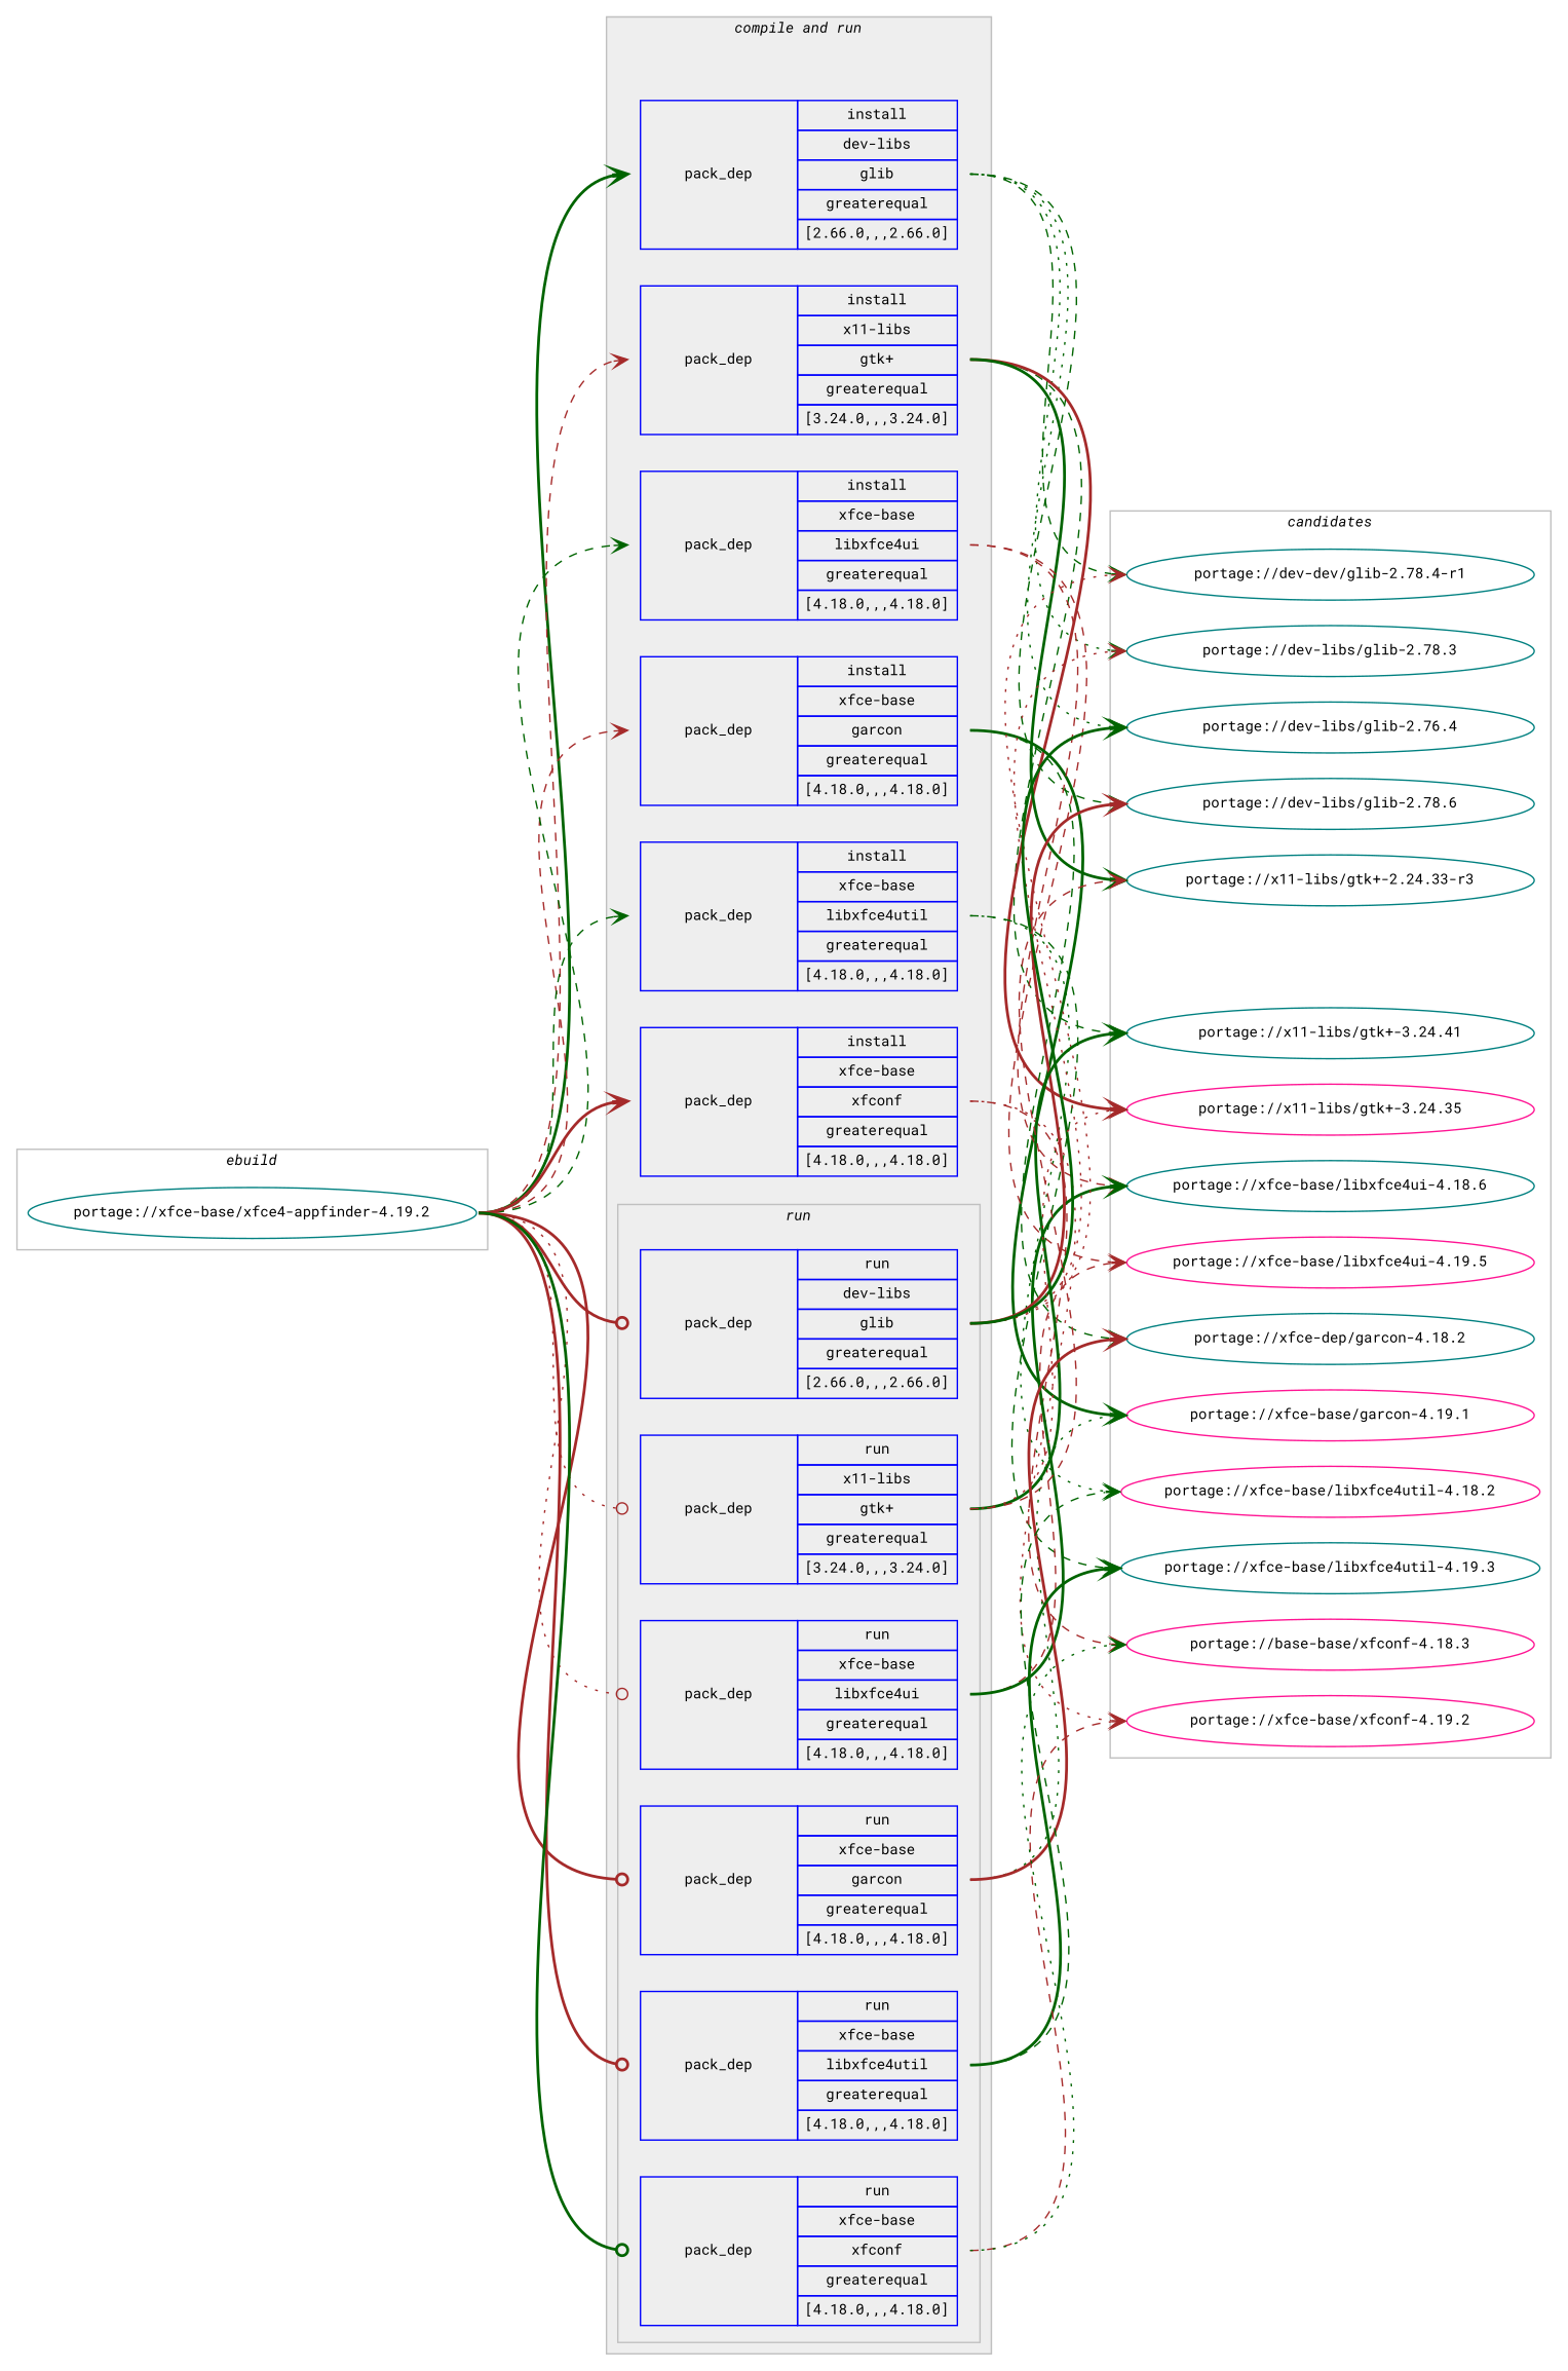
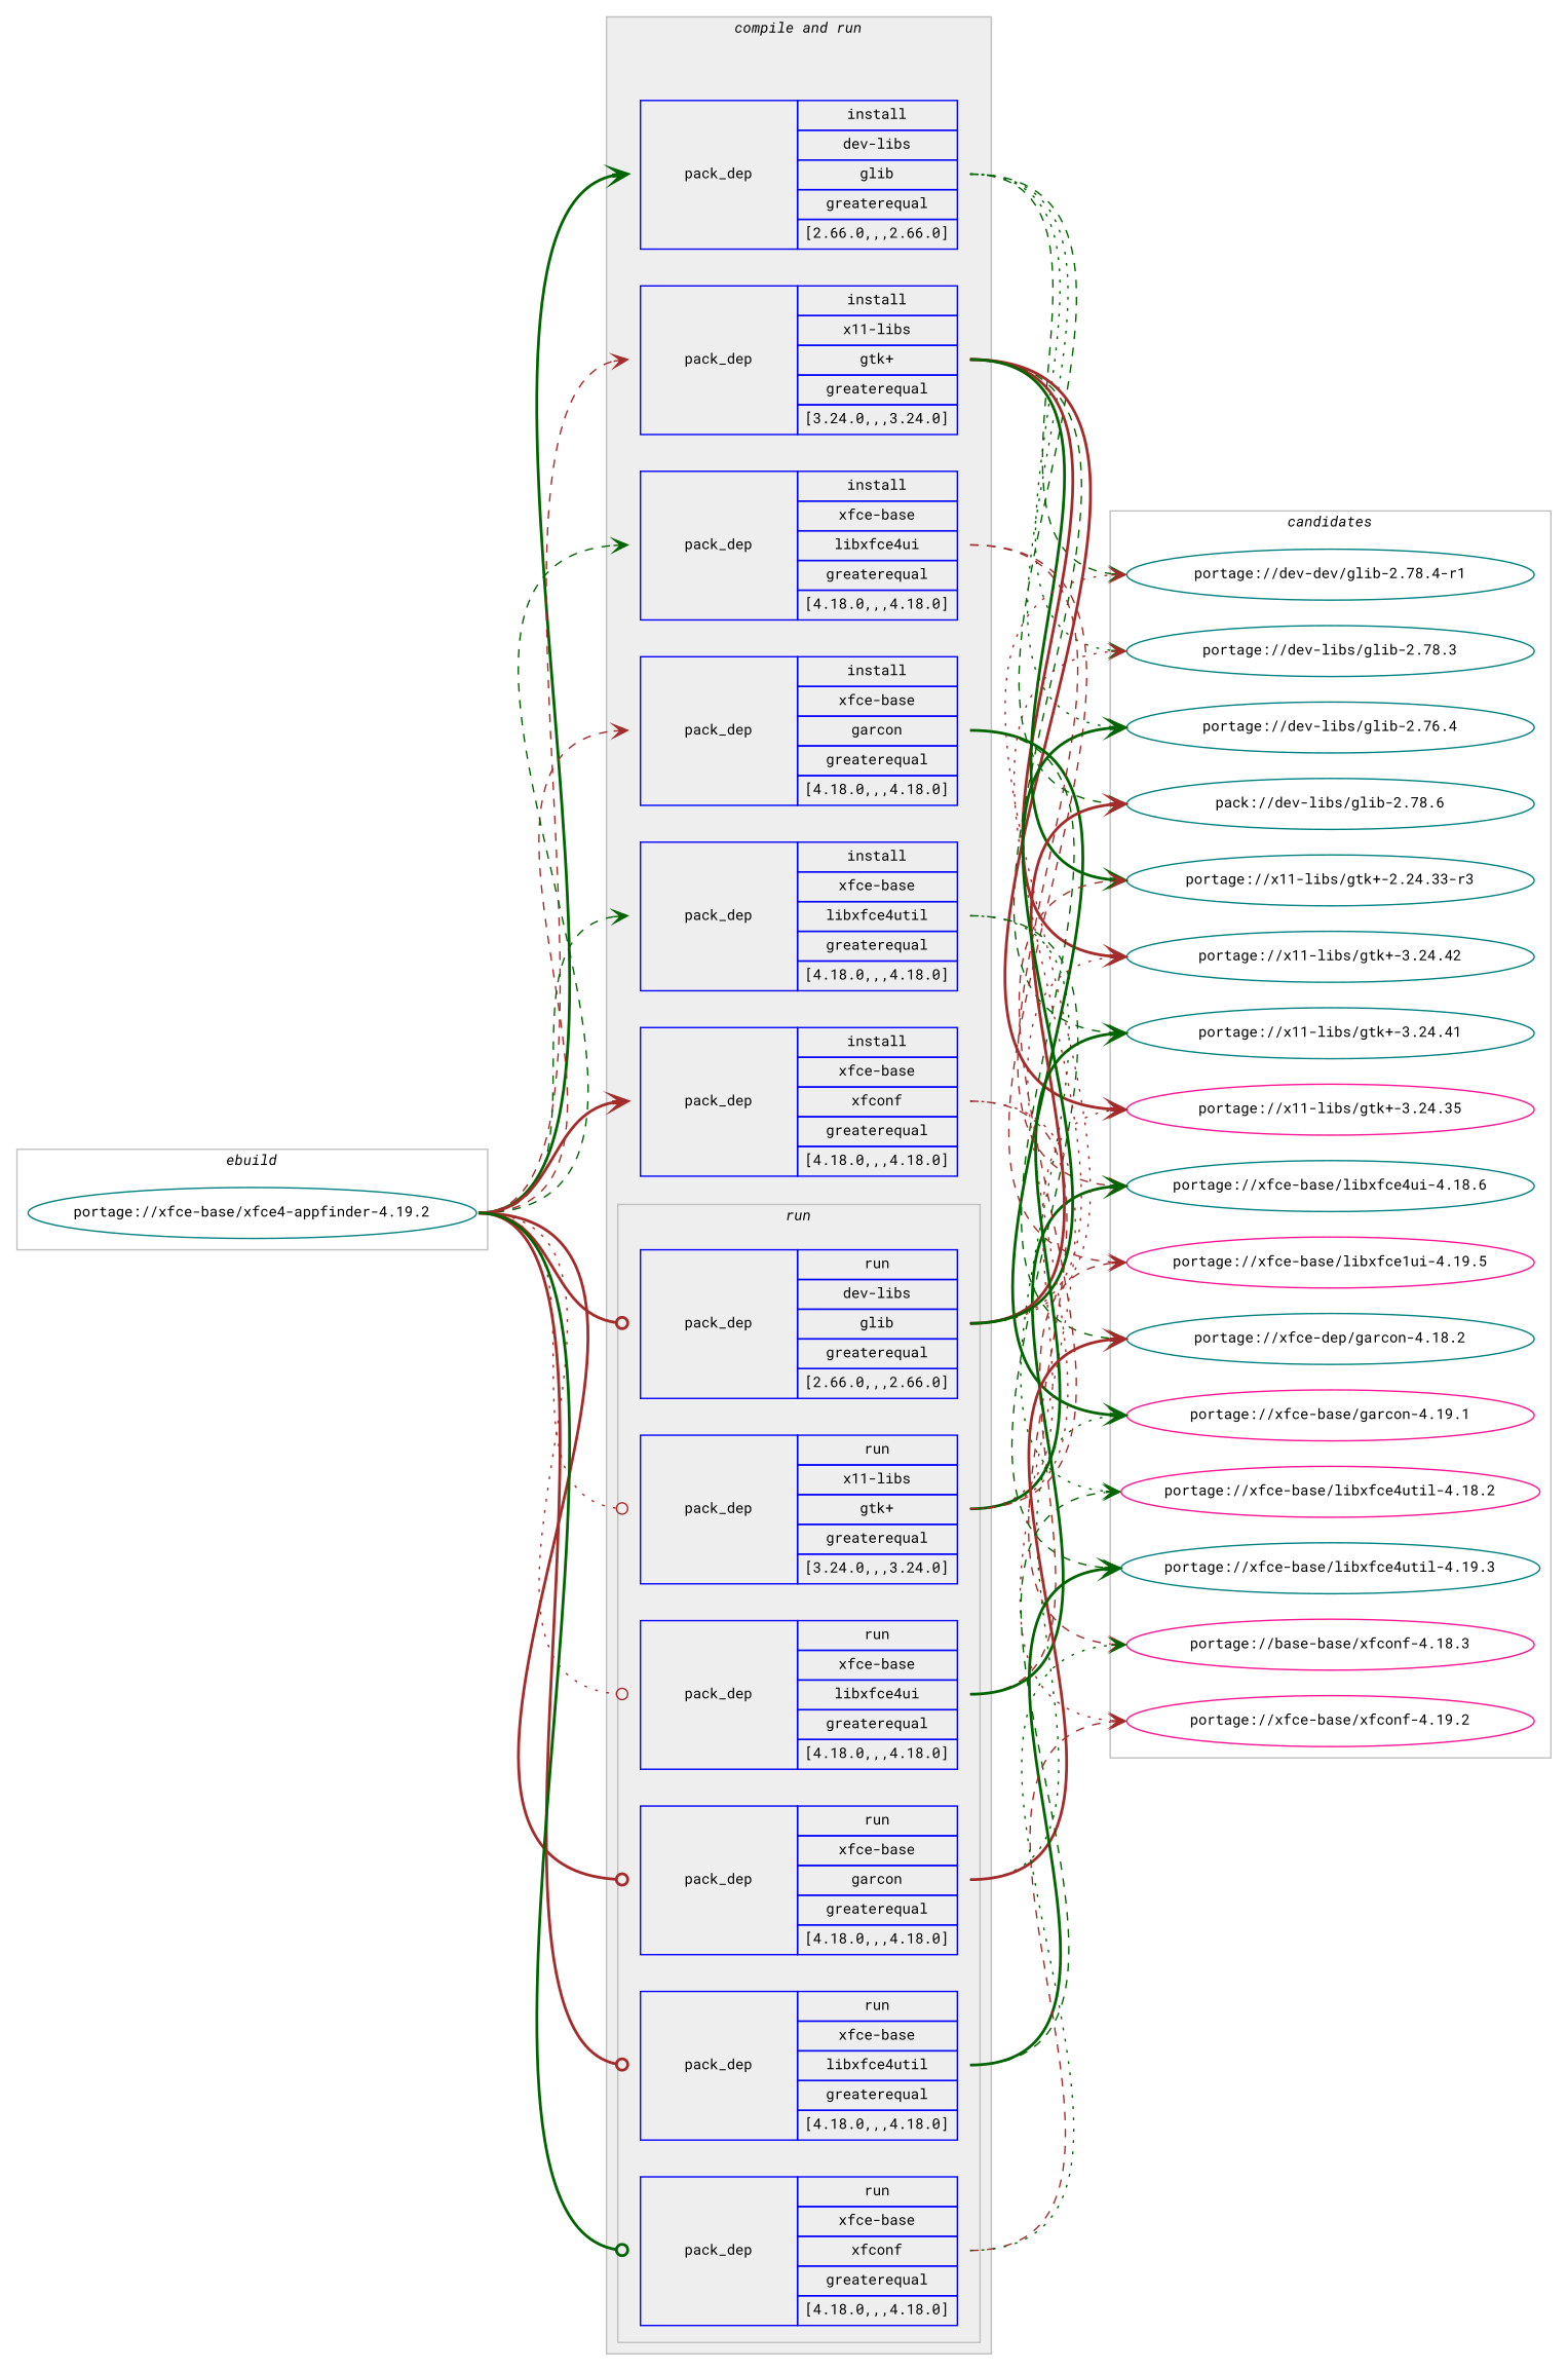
  digraph {
    compound=true
    concentrate=true
    fontname="Roboto Mono"
    fontsize=10
    newrank=true
    rankdir=LR
    ranksep=1.5
    node [color=blue fontname="Roboto Mono" fontsize=10]
    edge [arrowhead=vee color=brown fontname="Roboto Mono" headport=w style=bold tailport=e weight=100]
    n1 [color=teal label="portage://xfce-base/xfce4-appfinder-4.19.2" width=4]
    n2 [label=<<TABLE BORDER="0" CELLBORDER="1" CELLSPACING="0" CELLPADDING="4" WIDTH="220"><TR><TD ROWSPAN="6" CELLPADDING="30">pack_dep</TD></TR><TR><TD WIDTH="110">install</TD></TR><TR><TD>dev-libs</TD></TR><TR><TD>glib</TD></TR><TR><TD>greaterequal</TD></TR><TR><TD>[2.66.0,,,2.66.0]</TD></TR></TABLE>> shape=none]
    n3 [label=<<TABLE BORDER="0" CELLBORDER="1" CELLSPACING="0" CELLPADDING="4" WIDTH="220"><TR><TD ROWSPAN="6" CELLPADDING="30">pack_dep</TD></TR><TR><TD WIDTH="110">install</TD></TR><TR><TD>x11-libs</TD></TR><TR><TD>gtk+</TD></TR><TR><TD>greaterequal</TD></TR><TR><TD>[3.24.0,,,3.24.0]</TD></TR></TABLE>> shape=none]
    n4 [label=<<TABLE BORDER="0" CELLBORDER="1" CELLSPACING="0" CELLPADDING="4" WIDTH="220"><TR><TD ROWSPAN="6" CELLPADDING="30">pack_dep</TD></TR><TR><TD WIDTH="110">install</TD></TR><TR><TD>xfce-base</TD></TR><TR><TD>garcon</TD></TR><TR><TD>greaterequal</TD></TR><TR><TD>[4.18.0,,,4.18.0]</TD></TR></TABLE>> shape=none]
    n5 [label=<<TABLE BORDER="0" CELLBORDER="1" CELLSPACING="0" CELLPADDING="4" WIDTH="220"><TR><TD ROWSPAN="6" CELLPADDING="30">pack_dep</TD></TR><TR><TD WIDTH="110">install</TD></TR><TR><TD>xfce-base</TD></TR><TR><TD>libxfce4ui</TD></TR><TR><TD>greaterequal</TD></TR><TR><TD>[4.18.0,,,4.18.0]</TD></TR></TABLE>> shape=none]
    n6 [label=<<TABLE BORDER="0" CELLBORDER="1" CELLSPACING="0" CELLPADDING="4" WIDTH="220"><TR><TD ROWSPAN="6" CELLPADDING="30">pack_dep</TD></TR><TR><TD WIDTH="110">install</TD></TR><TR><TD>xfce-base</TD></TR><TR><TD>libxfce4util</TD></TR><TR><TD>greaterequal</TD></TR><TR><TD>[4.18.0,,,4.18.0]</TD></TR></TABLE>> shape=none]
    n7 [label=<<TABLE BORDER="0" CELLBORDER="1" CELLSPACING="0" CELLPADDING="4" WIDTH="220"><TR><TD ROWSPAN="6" CELLPADDING="30">pack_dep</TD></TR><TR><TD WIDTH="110">install</TD></TR><TR><TD>xfce-base</TD></TR><TR><TD>xfconf</TD></TR><TR><TD>greaterequal</TD></TR><TR><TD>[4.18.0,,,4.18.0]</TD></TR></TABLE>> shape=none]
    n8 [label=<<TABLE BORDER="0" CELLBORDER="1" CELLSPACING="0" CELLPADDING="4" WIDTH="220"><TR><TD ROWSPAN="6" CELLPADDING="30">pack_dep</TD></TR><TR><TD WIDTH="110">run</TD></TR><TR><TD>xfce-base</TD></TR><TR><TD>libxfce4ui</TD></TR><TR><TD>greaterequal</TD></TR><TR><TD>[4.18.0,,,4.18.0]</TD></TR></TABLE>> shape=none]
    n9 [label=<<TABLE BORDER="0" CELLBORDER="1" CELLSPACING="0" CELLPADDING="4" WIDTH="220"><TR><TD ROWSPAN="6" CELLPADDING="30">pack_dep</TD></TR><TR><TD WIDTH="110">run</TD></TR><TR><TD>dev-libs</TD></TR><TR><TD>glib</TD></TR><TR><TD>greaterequal</TD></TR><TR><TD>[2.66.0,,,2.66.0]</TD></TR></TABLE>> shape=none]
    n10 [label=<<TABLE BORDER="0" CELLBORDER="1" CELLSPACING="0" CELLPADDING="4" WIDTH="220"><TR><TD ROWSPAN="6" CELLPADDING="30">pack_dep</TD></TR><TR><TD WIDTH="110">run</TD></TR><TR><TD>x11-libs</TD></TR><TR><TD>gtk+</TD></TR><TR><TD>greaterequal</TD></TR><TR><TD>[3.24.0,,,3.24.0]</TD></TR></TABLE>> shape=none]
    n11 [label=<<TABLE BORDER="0" CELLBORDER="1" CELLSPACING="0" CELLPADDING="4" WIDTH="220"><TR><TD ROWSPAN="6" CELLPADDING="30">pack_dep</TD></TR><TR><TD WIDTH="110">run</TD></TR><TR><TD>xfce-base</TD></TR><TR><TD>garcon</TD></TR><TR><TD>greaterequal</TD></TR><TR><TD>[4.18.0,,,4.18.0]</TD></TR></TABLE>> shape=none]
    n12 [label=<<TABLE BORDER="0" CELLBORDER="1" CELLSPACING="0" CELLPADDING="4" WIDTH="220"><TR><TD ROWSPAN="6" CELLPADDING="30">pack_dep</TD></TR><TR><TD WIDTH="110">run</TD></TR><TR><TD>xfce-base</TD></TR><TR><TD>libxfce4util</TD></TR><TR><TD>greaterequal</TD></TR><TR><TD>[4.18.0,,,4.18.0]</TD></TR></TABLE>> shape=none]
    n13 [label=<<TABLE BORDER="0" CELLBORDER="1" CELLSPACING="0" CELLPADDING="4" WIDTH="220"><TR><TD ROWSPAN="6" CELLPADDING="30">pack_dep</TD></TR><TR><TD WIDTH="110">run</TD></TR><TR><TD>xfce-base</TD></TR><TR><TD>xfconf</TD></TR><TR><TD>greaterequal</TD></TR><TR><TD>[4.18.0,,,4.18.0]</TD></TR></TABLE>> shape=none]
-   n14 [color=teal label="portage://dev-libs/glib-2.78.6" width=4]
+   n14 [color=teal label="pack://dev-libs/glib-2.78.6" width=4]
    n15 [color=teal label="portage://dev-dev/glib-2.78.4-r1" width=4]
    n16 [color=teal label="portage://dev-libs/glib-2.78.3" width=4]
    n17 [color=teal label="portage://dev-libs/glib-2.76.4" width=4]
+   n18 [color=teal label="portage://x11-libs/gtk+-3.24.42" width=4]
    n19 [color=teal label="portage://x11-libs/gtk+-3.24.41" width=4]
    n20 [color=deeppink label="portage://x11-libs/gtk+-3.24.35" width=4]
    n21 [color=teal label="portage://x11-libs/gtk+-2.24.33-r3" width=4]
    n22 [color=deeppink label="portage://xfce-base/garcon-4.19.1" width=4]
    n23 [color=teal label="portage://xfce-dep/garcon-4.18.2" width=4]
-   n24 [color=deeppink label="portage://xfce-base/libxfce4ui-4.19.5" width=4]
+   n24 [color=deeppink label="portage://xfce-base/libxfce1ui-4.19.5" width=4]
    n25 [color=teal label="portage://xfce-base/libxfce4ui-4.18.6" width=4]
    n26 [color=teal label="portage://xfce-base/libxfce4util-4.19.3" width=4]
    n27 [color=deeppink label="portage://xfce-base/libxfce4util-4.18.2" width=4]
    n28 [color=deeppink label="portage://xfce-base/xfconf-4.19.2" width=4]
    n29 [color=deeppink label="portage://base-base/xfconf-4.18.3" width=4]
    subgraph cluster_1 {
      color=gray
      label=<<i>ebuild</i>>
      n1
    }
    subgraph cluster_2 {
      color=gray
      label=<<i>dependencies</i>>
      subgraph cluster_3 {
        color=gray
        fillcolor="#eeeeee"
        label=<<i>compile</i>>
        style=filled
        subgraph sub_4 {
          color=gray
          fillcolor="#eeeeee"
          label=<<i>compile</i>>
          style=filled
          n2
        }
        subgraph sub_5 {
          color=gray
          fillcolor="#eeeeee"
          label=<<i>compile</i>>
          style=filled
          n3
        }
        subgraph sub_6 {
          color=gray
          fillcolor="#eeeeee"
          label=<<i>compile</i>>
          style=filled
          n4
        }
        subgraph sub_7 {
          color=gray
          fillcolor="#eeeeee"
          label=<<i>compile</i>>
          style=filled
          n5
        }
        subgraph sub_8 {
          color=gray
          fillcolor="#eeeeee"
          label=<<i>compile</i>>
          style=filled
          n6
        }
        subgraph sub_9 {
          color=gray
          fillcolor="#eeeeee"
          label=<<i>compile</i>>
          style=filled
          n7
        }
      }
      subgraph cluster_10 {
        color=gray
        fillcolor="#eeeeee"
        label=<<i>compile and run</i>>
        style=filled
      }
      subgraph cluster_11 {
        color=gray
        fillcolor="#eeeeee"
        label=<<i>run</i>>
        style=filled
        subgraph sub_12 {
          color=gray
          fillcolor="#eeeeee"
          label=<<i>run</i>>
          style=filled
          n8
        }
        subgraph sub_13 {
          color=gray
          fillcolor="#eeeeee"
          label=<<i>run</i>>
          style=filled
          n9
        }
        subgraph sub_14 {
          color=gray
          fillcolor="#eeeeee"
          label=<<i>run</i>>
          style=filled
          n10
        }
        subgraph sub_15 {
          color=gray
          fillcolor="#eeeeee"
          label=<<i>run</i>>
          style=filled
          n11
        }
        subgraph sub_16 {
          color=gray
          fillcolor="#eeeeee"
          label=<<i>run</i>>
          style=filled
          n12
        }
        subgraph sub_17 {
          color=gray
          fillcolor="#eeeeee"
          label=<<i>run</i>>
          style=filled
          n13
        }
      }
    }
    subgraph cluster_18 {
      color=gray
      label=<<i>candidates</i>>
      rank=same
      subgraph sub_19 {
        color=black
        label=<<i>candidates</i>>
        nodesep=1
        rank=same
        n14
        n15
        n16
        n17
      }
      subgraph sub_20 {
        color=black
        label=<<i>candidates</i>>
        nodesep=1
        rank=same
+       n18
        n19
        n20
        n21
      }
      subgraph sub_21 {
        color=black
        label=<<i>candidates</i>>
        nodesep=1
        rank=same
        n22
        n23
      }
      subgraph sub_22 {
        color=black
        label=<<i>candidates</i>>
        nodesep=1
        rank=same
        n24
        n25
      }
      subgraph sub_23 {
        color=black
        label=<<i>candidates</i>>
        nodesep=1
        rank=same
        n26
        n27
      }
      subgraph sub_24 {
        color=black
        label=<<i>candidates</i>>
        nodesep=1
        rank=same
        n28
        n29
      }
      subgraph sub_25 {
        color=black
        label=<<i>candidates</i>>
        nodesep=1
        rank=same
        n14
        n15
        n16
        n17
      }
      subgraph sub_26 {
        color=black
        label=<<i>candidates</i>>
        nodesep=1
        rank=same
+       n18
        n19
        n20
        n21
      }
      subgraph sub_27 {
        color=black
        label=<<i>candidates</i>>
        nodesep=1
        rank=same
        n22
        n23
      }
      subgraph sub_28 {
        color=black
        label=<<i>candidates</i>>
        nodesep=1
        rank=same
        n24
        n25
      }
      subgraph sub_29 {
        color=black
        label=<<i>candidates</i>>
        nodesep=1
        rank=same
        n26
        n27
      }
      subgraph sub_30 {
        color=black
        label=<<i>candidates</i>>
        nodesep=1
        rank=same
        n28
        n29
      }
    }
    n1 -> n2 [color=darkgreen weight=20]
    n1 -> n3 [style=dashed weight=20]
    n1 -> n4 [style=dashed weight=20]
    n1 -> n5 [color=darkgreen style=dashed weight=20]
    n1 -> n6 [color=darkgreen style=dashed weight=20]
    n1 -> n7 [weight=20]
    n1 -> n8 [arrowhead=odot style=dotted weight=20]
    n1 -> n9 [arrowhead=odot weight=20]
    n1 -> n10 [arrowhead=odot style=dotted weight=20]
    n1 -> n11 [arrowhead=odot weight=20]
    n1 -> n12 [arrowhead=odot weight=20]
    n1 -> n13 [arrowhead=odot color=darkgreen weight=20]
    n2 -> n14 [color=darkgreen style=dashed]
    n2 -> n15 [color=darkgreen style=dashed]
    n2 -> n16 [color=darkgreen style=dotted]
    n2 -> n17 [color=darkgreen style=dotted]
+   n3 -> n18
    n3 -> n19 [color=darkgreen style=dashed]
    n3 -> n20
    n3 -> n21 [color=darkgreen]
    n4 -> n22 [color=darkgreen]
    n4 -> n23 [color=darkgreen style=dashed]
    n5 -> n24 [style=dashed]
    n5 -> n25 [style=dashed]
    n6 -> n26 [color=darkgreen style=dashed]
    n6 -> n27 [color=darkgreen style=dotted]
    n7 -> n28 [style=dotted]
    n7 -> n29 [style=dashed]
    n8 -> n24 [style=dashed]
    n8 -> n25 [color=darkgreen]
    n9 -> n14
    n9 -> n15 [style=dotted]
    n9 -> n16 [style=dotted]
    n9 -> n17 [color=darkgreen]
+   n10 -> n18 [style=dotted]
    n10 -> n19 [color=darkgreen]
    n10 -> n20 [style=dotted]
    n10 -> n21 [style=dashed]
    n11 -> n22 [color=darkgreen style=dotted]
    n11 -> n23
    n12 -> n26 [color=darkgreen]
    n12 -> n27 [color=darkgreen style=dashed]
    n13 -> n28 [style=dashed]
    n13 -> n29 [color=darkgreen style=dotted]
  }
